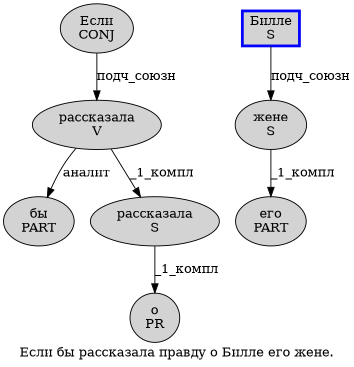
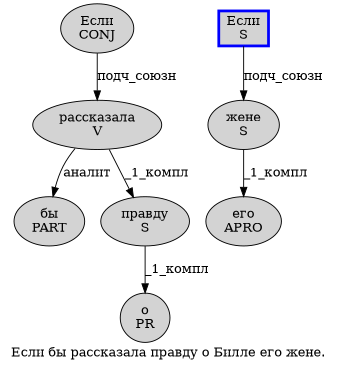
  digraph {
    label="Если бы рассказала правду о Билле его жене."
    node [fillcolor=lightgray penwidth=1 shape=ellipse style=filled]
    n1 [label="Если\nCONJ"]
    n2 [label="рассказала\nV"]
    n3 [label="бы\nPART"]
-   n4 [label="рассказала\nS"]
+   n4 [label="правду\nS"]
    n5 [label="о\nPR"]
-   n6 [color=blue label="Билле\nS" penwidth=3 shape=box]
+   n6 [color=blue label="Если\nS" penwidth=3 shape=box]
    n7 [label="жене\nS"]
-   n8 [label="его\nPART"]
+   n8 [label="его\nAPRO"]
    n1 -> n2 [label="подч_союзн"]
    n2 -> n3 [label="аналит"]
    n2 -> n4 [label="_1_компл"]
    n4 -> n5 [label="_1_компл"]
    n6 -> n7 [label="подч_союзн"]
    n7 -> n8 [label="_1_компл"]
  }
